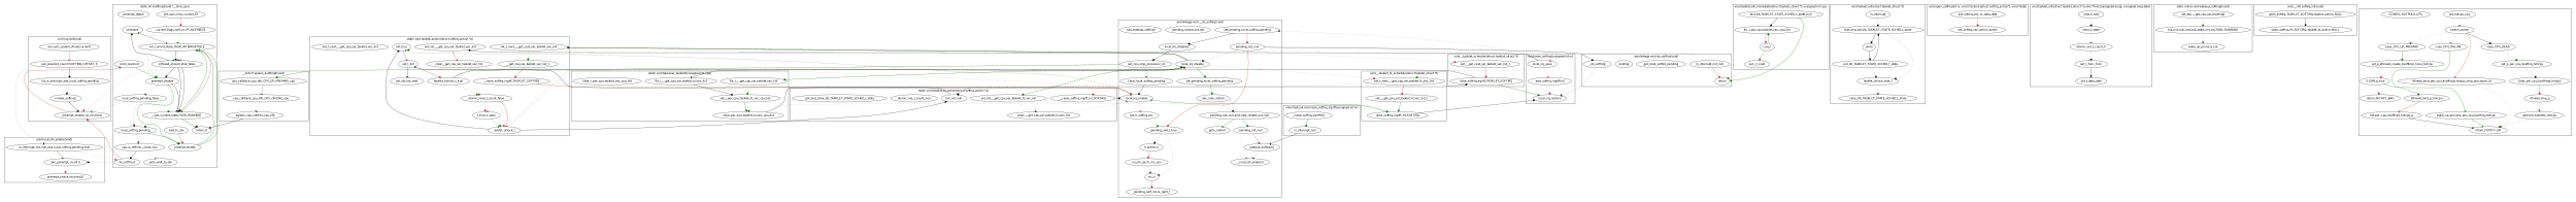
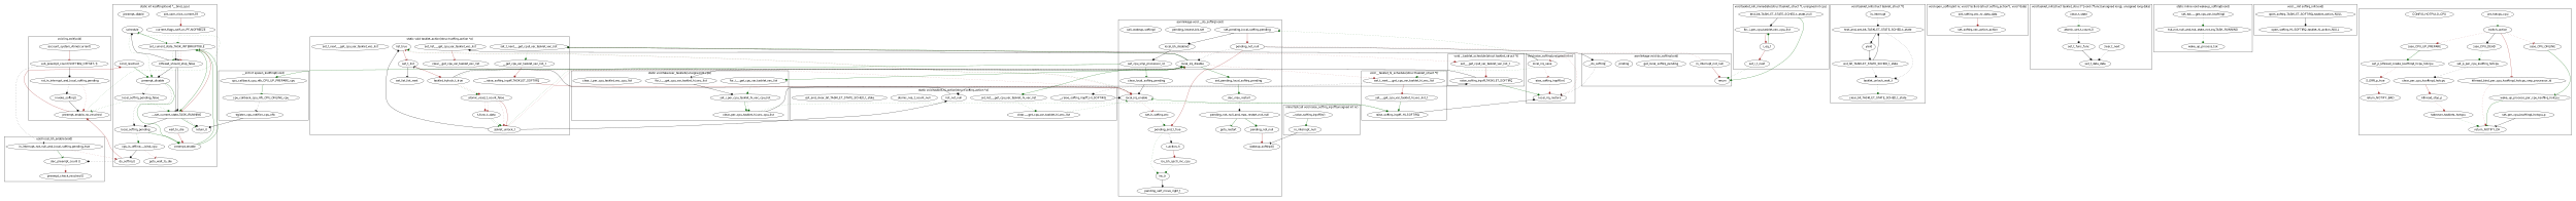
  digraph {
    fontname=Inter
    node [fontname=Inter]
    edge [arrowhead=dot color=darkgreen fontname=Inter style=solid]
    n1 [label="account_system_vtime(current)"]
    n2 [label="sub_preempt_count (SOFTIRQ_OFFSET-1)"]
    n3 [label=not_in_interrupt_and_local_softirq_pending]
    n4 [label="invoke_softirq()"]
    n5 [label=preempt_enable_no_resched]
    n6 [label=in_interrupt]
    n7 [label=test_and_set_bit_TASKLET_STATE_SCHED_t_state]
    n8 [label=yield]
    n9 [label=tasklet_unlock_wait_t]
    n10 [label=test_bit_TASKLET_STATE_SCHED_t_state]
    n11 [label=clear_bit_TASKLET_STATE_SCHED_t_state]
    n12 [label=set_softirq_vec_nr_data_data]
    n13 [label=set_softirq_vec_action_action]
    n14 [label=local_irq_save]
    n15 [label="raise_softirq_irqoff(nr)"]
    n16 [label=local_irq_restore]
    n17 [label="wakeup_softirqd()"]
-   n18 [label="__local_bh_enable()"]
    n19 [label=set_pending_local_softirq_pending]
    n20 [label="local_bh_disable()"]
    n21 [label=pending_not_null]
    n22 [label=pending_and_1_true]
    n23 [label=local_irq_disable]
    n24 [label=set_cpu_smp_processor_id]
    n25 [label=clear_local_softirq_pending]
    n26 [label=local_irq_enable]
    n27 [label=set_h_softirq_vec]
    n28 [label=pending_lowest_bit_set]
    n29 [label=h_action_h]
    n30 [label=inc_h]
    n31 [label=rcu_bh_qsctr_inc_cpu]
    n32 [label=pending_self_move_right_1]
    n33 [label=set_pending_local_softirq_pending]
    n34 [label=dec_max_restart]
    n35 [label=pending_not_null_and_max_restart_not_null]
    n36 [label=goto_restart]
    n37 [label=pending_not_null]
    n38 [label=call_wakeup_softirqd]
    n39 [label="__raise_softirq_irqoff(nr)"]
    n40 [label=in_interrupt_null]
    n41 [label=in_interrupt_not_null]
    n42 [label=return]
    n43 [label=get_local_softirq_pending]
    n44 [label=pinding]
    n45 [label="__do_softirq()"]
    n46 [label=list_true]
    n47 [label=set_t_next___get_cput_var_tasklet_vec_list]
    n48 [label=set_list___get_cpu_var_tasklet_vec_list]
    n49 [label=__get_cpu_var_tasklet_vec_list_t]
    n50 [label=clear__get_cpu_var_tasklet_vec_list]
    n51 [label=set_t_list]
    n52 [label=tasklet_trylock_t_true]
    n53 [label=set_list_list_next]
    n54 [label=atomic_read_t_count_false]
    n55 [label=t_func_t_data]
    n56 [label=tasklet_unlock_t]
    n57 [label=set_t_next___get_cpu_var_tasklet_vec_list]
    n58 [label=__raise_softirq_irqoff_TASKLET_SOFTIRQ]
    n59 [label=schedule]
    n60 [label=cond_resched]
    n61 [label=set_user_nice_current_19]
    n62 [label=current_flags_self_or_PF_NOFREEZE]
    n63 [label=set_current_state_TASK_INTERRUPTIBLE]
    n64 [label=kthread_should_stop_false]
    n65 [label=__set_current_state_TASK_RUNNING]
    n66 [label=preempt_disable]
    n67 [label=local_softirq_pending_false]
    n68 [label=local_softirq_pending]
    n69 [label=preempt_enable]
    n70 [label=return_0]
    n71 [label=cpu_is_offline___bind_cpu]
    n72 [label=goto_wait_to_die]
    n73 [label="do_softirq ()"]
    n74 [label=preempt_diable]
    wait_to_die
    n76 [label=clear_t_next]
    n77 [label=clear_t_state]
    n78 [label=atomic_set_t_count_0]
    n79 [label=set_t_func_func]
    n80 [label=set_t_data_data]
    n81 [label=set___get_cput_var_tasklet_vec_list_t]
    n82 [label=raise_softirq_irqoff_TASKLET_SOFTIRQ]
    n83 [label=set_t_next___get_cpu_var_tasklet_hi_vec_list]
    n84 [label=set___get_cpu_var_tasklet_hi_vec_list_t]
    n85 [label=raise_softirq_irqoff_HI_SOFTIRQ]
    n86 [label=in_interrupt_not_null_and_local_softirq_pending_true]
    n87 [label="dec_preempt_count ()"]
    n88 [label="preempt_check_resched ()"]
    n89 [label=set_tsk___get_cpu_var_ksoftirqd]
    n90 [label=tsk_not_null_and_tsk_state_not_eq_TASK_RUNNING]
    n91 [label=wake_up_process_tsk]
    n92 [label=list_not_null]
    n93 [label=set_list___get_cpu_var_tasklet_hi_vec_list]
    n94 [label=__raise_softirq_irqoff_HI_SOFTIRQ]
    n95 [label=clear___get_cpu_var_tasklet_hi_vec_list]
    n96 [label=atomic_rea_t_count_null]
    n97 [label=test_and_clear_bit_TASKLET_STATE_SCHED_t_state]
    n98 [label=open_softirq_TASKLET_SOFTIRQ_tasklet_action_NULL]
    n99 [label=open_softirq_HI_SOFTIRQ_tasklet_hi_action_NULL]
    n100 [label=test_bit_TASKLET_STATE_SCHED_t_state_null]
    n101 [label=for_i_per_cpu_tasklet_vec_cpu_list]
    n102 [label=i_eq_t]
    n103 [label=set_i_t_next]
    n104 [label=for_i___get_cpu_var_tasklet_vec_list]
    n105 [label=for_i___get_cpu_var_tasklet_hi_vec_list]
    n106 [label=set_i_per_cpu_tasklet_hi_vec_cpu_list]
    n107 [label=clear_i_per_cpu_tasklet_vec_cpu_list]
    n108 [label=clear_per_cpu_tasklet_hi_vec_cpu_list]
    n109 [label=set_hotcpu_cpu]
    n110 [label=switch_action]
    n111 [label=case_CPU_UP_PREPARE]
    n112 [label=case_CPU_ONLINE]
    n113 [label=kthread_bind_per_cpu_ksoftirqd_hotcpu_smp_processor_id]
    n114 [label=case_CPU_DEAD]
    n115 [label=set_p_kthread_create_ksoftirqd_hcpu_hotcpu]
    n116 [label=IS_ERR_p_true]
    n117 [label=return_NOTIFY_BAD]
-   n118 [label=kthread_bind_p_hotcpu]
    n119 [label=set_per_cpu_ksoftirqd_hotcpu_p]
    n120 [label=return_NOTIFY_OK]
    n121 [label=wake_up_process_per_cpu_ksoftirq_hotcpu]
    n122 [label=CONFIG_HOTPULG_CPU]
    n123 [label=set_p_per_cpu_ksoftirq_hotcpu]
    n124 [label=clear_per_cpu_ksoftirqd_hotcpu]
    n125 [label=kthread_stop_p]
    n126 [label=takeover_tasklets_hotcpu]
    n127 [label=cpu_callback_cpu_nfb_CPU_UP_PREPARE_cpu]
    n128 [label=cpu_callback_cpu_nfb_CPU_ONLINE_cpu]
    n129 [label=register_cpu_notifier_cpu_nfb]
    subgraph cluster_1 {
      label="void irq_exit(void)"
      n1
      n2
      n3
      n4
      n5
    }
    subgraph cluster_2 {
      label="void tasklet_kill(struct tasklet_struct *t)"
      n6
      n7
      n8
      n9
      n10
      n11
    }
    subgraph cluster_3 {
      label="void open_softirq(int nr, void (*action)(struct softirq_action*), void *data)"
      n12
      n13
    }
    subgraph cluster_4 {
      label="void raise_softirq(unsigned int nr)"
      n14
      n15
      n16
    }
    subgraph cluster_5 {
      label="asmlinkage void __do_softirq(void)"
      n17
-     n18
      n19
      n20
      n21
      n22
      n23
      n24
      n25
      n26
      n27
      n28
      n29
      n30
      n31
      n32
      n33
      n34
      n35
      n36
      n37
      n38
    }
    subgraph cluster_6 {
      label="inline fastcall void raise_softirq_irqoff(unsigned int nr)"
      n39
      n40
    }
    subgraph cluster_7 {
      label="asmlinkage void do_softirq(void)"
      n41
      n42
      n43
      n44
      n45
    }
    subgraph cluster_8 {
      label="static void tasklet_action(struct softirq_action *a)"
      n46
      n47
      n48
      n49
      n50
      n51
      n52
      n53
      n54
      n55
      n56
      n57
      n58
    }
    subgraph cluster_9 {
      label="static int ksoftirqd(void *__bind_cpu)"
      n59
      n60
      n61
      n62
      n63
      n64
      n65
      n66
      n67
      n68
      n69
      n70
      n71
      n72
      n73
      n74
      wait_to_die
    }
    subgraph cluster_10 {
      label="void tasklet_init(struct tasklet_struct *t,void (*func)(unsigned long), unsigned long data)"
      n76
      n77
      n78
      n79
      n80
    }
    subgraph cluster_11 {
      label="void __tasklet_schedule(struct tasklet_struct *t)"
      n81
      n82
    }
    subgraph cluster_12 {
      label="void __tasklet_hi_schedule(struct tasklet_struct *t)"
      n83
      n84
      n85
    }
    subgraph cluster_13 {
      label="void local_bh_enable(void)"
      n86
      n87
      n88
    }
    subgraph cluster_14 {
      label="static inline void wakeup_softirqd(void)"
      n89
      n90
      n91
    }
    subgraph cluster_15 {
      label="static void tasklet_hi_action(struct softirq_action *a)"
      n92
      n93
      n94
      n95
      n96
      n97
    }
    subgraph cluster_16 {
      label="void __init softirq_init(void)"
      n98
      n99
    }
    subgraph cluster_17 {
      label="void tasklet_kill_immediate(struct tasklet_struct *t, unsigned int cpu)"
      n100
      n101
      n102
      n103
    }
    subgraph cluster_18 {
      label="static void takeover_tasklets(unsigned int cpu)"
      n104
      n105
      n106
      n107
      n108
    }
    subgraph cluster_19 {
      n109
      n110
      n111
      n112
      n113
      n114
      n115
      n116
      n117
-     n118
      n119
      n120
      n121
      n122
      n123
      n124
      n125
      n126
    }
    subgraph cluster_20 {
      label="__init int spawn_ksoftirqd(void)"
      n127
      n128
      n129
    }
    n1 -> n2 [arrowhead=tee color=brown]
    n2 -> n3 [color=black]
    n2 -> n86 [arrowhead=tee color=black style=dotted]
    n3 -> n4 [arrowhead=diamond color=black style=dotted]
    n3 -> n5 [arrowhead=diamond color=brown style=dotted]
    n4 -> n5 [color=black]
    n5 -> n59 [arrowhead=tee style=dotted]
    n5 -> n60 [arrowhead=diamond color=brown]
    n6 -> n7 [color=black style=dotted]
    n7 -> n8 [arrowhead=diamond color=black]
    n7 -> n9 [color=black style=dotted]
    n8 -> n10 [arrowhead=diamond color=black]
    n9 -> n11 [style=dotted]
    n10 -> n7 [arrowhead=diamond color=black]
    n10 -> n9 [color=black style=dotted]
    n12 -> n13 [color=brown]
    n14 -> n15 [arrowhead=tee color=brown style=dotted]
    n14 -> n19 [style=dotted]
    n14 -> n47 [color=black]
    n14 -> n83 [arrowhead=diamond style=dotted]
    n15 -> n16 [arrowhead=diamond color=brown style=dotted]
-   n17 -> n18 [arrowhead=tee color=black style=dotted]
    n19 -> n20 [color=black]
    n19 -> n21 [color=brown]
    n20 -> n24 [arrowhead=diamond color=black]
    n21 -> n16 [arrowhead=tee color=brown style=dotted]
    n21 -> n22 [arrowhead=diamond color=brown]
    n21 -> n23 [color=black style=dotted]
    n21 -> n45 [color=black]
    n22 -> n29 [arrowhead=diamond color=black style=dotted]
    n22 -> n30 [style=dotted]
    n23 -> n33 [arrowhead=diamond]
    n23 -> n47 [arrowhead=tee]
    n23 -> n48 [arrowhead=diamond color=black]
    n23 -> n83 [color=brown style=dotted]
    n23 -> n93 [arrowhead=diamond]
    n23 -> n104
    n24 -> n25 [arrowhead=tee]
    n24 -> n127 [arrowhead=diamond]
    n25 -> n26 [color=black]
    n26 -> n27 [arrowhead=tee color=brown style=dotted]
    n26 -> n46 [arrowhead=tee color=brown style=dotted]
    n26 -> n46 [style=dotted]
    n26 -> n92 [color=black style=dotted]
    n26 -> n92 [arrowhead=tee color=black style=dotted]
    n27 -> n22 [arrowhead=diamond style=dotted]
    n29 -> n31 [arrowhead=diamond color=brown]
-   n30 -> n32 [arrowhead=diamond color=brown]
+   n30 -> n32 [arrowhead=diamond color=black]
    n31 -> n30 [style=dotted]
    n33 -> n34 [arrowhead=diamond]
    n34 -> n35 [arrowhead=diamond color=black style=dotted]
    n35 -> n36 [arrowhead=tee]
    n35 -> n37
    n37 -> n17 [color=brown]
-   n37 -> n18 [arrowhead=tee color=brown style=dotted]
    n39 -> n40
    n40 -> n17 [arrowhead=tee color=black]
    n41 -> n14 [arrowhead=tee color=brown style=dotted]
    n41 -> n42 [color=brown]
    n45 -> n16 [arrowhead=tee color=black style=dotted]
    n46 -> n51 [arrowhead=tee color=brown]
    n47 -> n49 [arrowhead=diamond style=dotted]
    n47 -> n81 [arrowhead=diamond color=brown style=dotted]
    n48 -> n50 [arrowhead=tee color=brown]
    n49 -> n58 [color=brown]
    n50 -> n26 [arrowhead=tee color=brown style=dotted]
    n51 -> n52 [arrowhead=diamond color=brown]
    n51 -> n53 [arrowhead=tee color=black]
    n52 -> n23 [arrowhead=diamond color=black]
    n52 -> n23 [style=dotted]
    n52 -> n54 [style=dotted]
    n52 -> n54 [color=brown style=dotted]
    n54 -> n55 [arrowhead=diamond color=brown style=dotted]
    n54 -> n55 [arrowhead=tee color=brown style=dotted]
    n54 -> n56 [color=brown style=dotted]
    n54 -> n56 [arrowhead=tee color=brown]
    n55 -> n56 [arrowhead=tee style=dotted]
    n55 -> n56 [arrowhead=diamond style=dotted]
    n56 -> n23 [style=dotted]
    n56 -> n23 [arrowhead=tee color=brown style=dotted]
    n56 -> n46 [color=black]
    n56 -> n92 [arrowhead=diamond color=black]
    n58 -> n26 [arrowhead=diamond color=brown]
    n59 -> n63 [arrowhead=tee]
    n59 -> n66 [arrowhead=diamond style=dotted]
    n60 -> n66
    n61 -> n62 [arrowhead=diamond color=brown]
    n62 -> n63 [arrowhead=tee style=dotted]
    n63 -> n64 [arrowhead=tee style=dotted]
    n63 -> n64 [color=black]
    n63 -> n64 [arrowhead=tee color=black style=dotted]
    n63 -> n64 [arrowhead=tee color=brown style=dotted]
    n63 -> n65 [arrowhead=diamond]
    n63 -> n65 [arrowhead=tee color=brown]
    n64 -> n59 [color=black]
    n64 -> n65 [arrowhead=tee color=black]
    n64 -> n65 [arrowhead=diamond color=black]
    n64 -> n66 [arrowhead=diamond color=black]
-   n65 -> n68 [color=black style=dotted]
+   n65 -> n68 [color=black]
    n65 -> n70 [arrowhead=tee]
    n65 -> n70 [color=black style=dotted]
-   n66 -> n65 [arrowhead=tee color=black]
    n66 -> n67 [arrowhead=tee color=black style=dotted]
    n66 -> n68 [arrowhead=diamond color=black style=dotted]
    n66 -> n69
    n67 -> n5 [arrowhead=tee style=dotted]
    n67 -> n65 [style=dotted]
    n68 -> n69 [arrowhead=tee]
    n68 -> n71 [arrowhead=diamond style=dotted]
    n69 -> n63
    n69 -> n63 [arrowhead=tee]
    n71 -> n72 [arrowhead=tee color=brown style=dotted]
    n71 -> n73 [color=black]
    n73 -> n5 [arrowhead=diamond color=brown]
    n73 -> n87 [arrowhead=diamond color=black style=dotted]
    wait_to_die -> n69 [arrowhead=diamond color=brown]
-   n76 -> n77 [color=black style=dotted]
+   n76 -> n80 [color=black style=dotted]
    n77 -> n78 [arrowhead=tee style=dotted]
    n78 -> n79 [color=black style=dotted]
    n79 -> n80 [arrowhead=diamond color=black]
    n81 -> n82 [color=brown]
    n82 -> n16
    n82 -> n105 [arrowhead=tee color=black]
    n83 -> n84 [color=brown]
-   n83 -> n94 [arrowhead=diamond color=brown style=dotted]
+   n83 -> n94 [arrowhead=diamond color=black style=dotted]
    n84 -> n85 [arrowhead=diamond]
    n85 -> n16 [arrowhead=diamond color=black]
    n85 -> n26 [arrowhead=tee]
    n86 -> n73 [arrowhead=diamond color=brown style=dotted]
    n86 -> n87 [arrowhead=tee]
    n87 -> n88 [arrowhead=diamond color=brown style=dotted]
    n89 -> n90 [style=dotted]
    n90 -> n91 [style=dotted]
    n92 -> n51 [arrowhead=tee color=black]
    n93 -> n95 [style=dotted]
    n94 -> n26 [color=black]
    n95 -> n26 [arrowhead=tee style=dotted]
    n98 -> n99 [arrowhead=diamond color=black]
    n100 -> n42 [arrowhead=diamond]
    n100 -> n101 [arrowhead=diamond color=black]
    n101 -> n102 [arrowhead=diamond color=brown]
    n102 -> n101
    n102 -> n103 [arrowhead=diamond color=brown]
    n103 -> n42 [style=dotted]
    n104 -> n106 [arrowhead=diamond style=dotted]
    n105 -> n106 [color=black]
    n106 -> n108 [arrowhead=diamond]
    n106 -> n108 [style=dotted]
    n108 -> n82 [arrowhead=diamond color=black]
    n108 -> n85 [style=dotted]
    n109 -> n110 [arrowhead=tee style=dotted]
    n110 -> n111 [arrowhead=diamond color=brown style=dotted]
    n110 -> n112 [arrowhead=tee color=brown style=dotted]
    n110 -> n113 [arrowhead=tee color=brown]
    n110 -> n114 [color=black]
    n111 -> n115
    n112 -> n121 [arrowhead=tee]
    n113 -> n120 [arrowhead=diamond color=brown style=dotted]
    n114 -> n123 [style=dotted]
    n115 -> n116 [color=brown style=dotted]
    n116 -> n117 [arrowhead=diamond color=brown style=dotted]
-   n116 -> n118 [arrowhead=diamond]
-   n118 -> n119 [arrowhead=tee color=brown]
    n119 -> n120 [arrowhead=tee color=black]
    n121 -> n120 [arrowhead=tee]
    n123 -> n124 [color=black style=dotted]
    n124 -> n125 [arrowhead=diamond color=brown]
    n125 -> n126 [arrowhead=diamond color=brown style=dotted]
    n126 -> n120 [arrowhead=diamond style=dotted]
    n127 -> n128 [arrowhead=tee]
    n128 -> n129 [arrowhead=tee color=black style=dotted]
    n129 -> n70 [color=black]
  }
